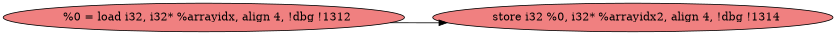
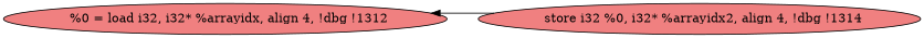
  digraph {
    rankdir=LR
    node [fillcolor=lightcoral shape=ellipse style=filled]
    n1 [label="  %0 = load i32, i32* %arrayidx, align 4, !dbg !1312"]
    n2 [label="  store i32 %0, i32* %arrayidx2, align 4, !dbg !1314"]
-   n1 -> n2
+   n2 -> n1
  }
